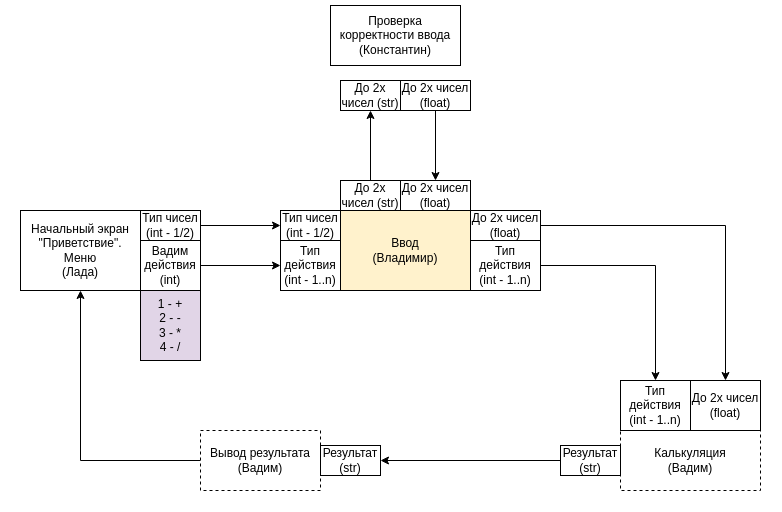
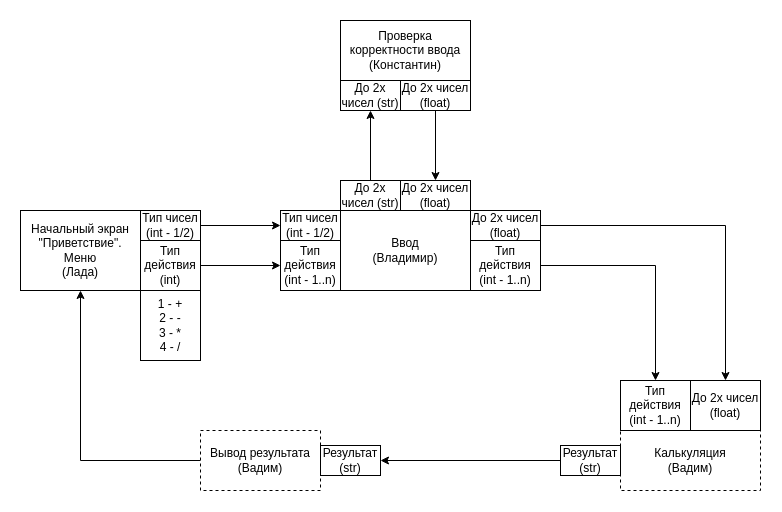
  <mxCell id="0" />
  <mxCell id="1" parent="0" />
  <mxCell id="2" value="" style="edgeStyle=orthogonalEdgeStyle;rounded=0;orthogonalLoop=1;jettySize=auto;html=1;exitX=1;exitY=0.5;exitDx=0;exitDy=0;entryX=0;entryY=0.5;entryDx=0;entryDy=0;" edge="1" parent="1" source="11" target="14"><mxGeometry relative="1" as="geometry"><mxPoint x="210" y="240" as="sourcePoint" /><mxPoint x="260" y="230" as="targetPoint" /></mxGeometry></mxCell>
  <mxCell id="3" value="Начальный экран&lt;br&gt;&quot;Приветствие&quot;.&lt;br&gt;Меню&lt;br&gt;(Лада)" style="rounded=0;whiteSpace=wrap;html=1;" vertex="1" parent="1"><mxGeometry x="20" y="210" width="120" height="80" as="geometry" /></mxCell>
- <mxCell id="4" value="Ввод&lt;br&gt;(Владимир)" style="rounded=0;whiteSpace=wrap;html=1;fillColor=#fff2cc;" vertex="1" parent="1"><mxGeometry x="340" y="210" width="130" height="80" as="geometry" /></mxCell>
+ <mxCell id="4" value="Ввод&lt;br&gt;(Владимир)" style="rounded=0;whiteSpace=wrap;html=1;" vertex="1" parent="1"><mxGeometry x="340" y="210" width="130" height="80" as="geometry" /></mxCell>
  <mxCell id="5" value="" style="edgeStyle=orthogonalEdgeStyle;rounded=0;orthogonalLoop=1;jettySize=auto;html=1;entryX=0.5;entryY=0;entryDx=0;entryDy=0;exitX=1;exitY=0.5;exitDx=0;exitDy=0;" edge="1" parent="1" source="22" target="25"><mxGeometry relative="1" as="geometry"><mxPoint x="590" y="250" as="sourcePoint" /></mxGeometry></mxCell>
- <mxCell id="6" value="Проверка корректности ввода&lt;br&gt;(Константин)" style="rounded=0;whiteSpace=wrap;html=1;" vertex="1" parent="1"><mxGeometry x="330" y="5" width="130" height="60" as="geometry" /></mxCell>
+ <mxCell id="6" value="Проверка корректности ввода&lt;br&gt;(Константин)" style="rounded=0;whiteSpace=wrap;html=1;" vertex="1" parent="1"><mxGeometry x="340" width="130" height="60" as="geometry" y="20" /></mxCell>
  <mxCell id="7" value="" style="edgeStyle=orthogonalEdgeStyle;rounded=0;orthogonalLoop=1;jettySize=auto;html=1;exitX=0;exitY=0.5;exitDx=0;exitDy=0;entryX=1;entryY=0.5;entryDx=0;entryDy=0;" edge="1" parent="1" source="27" target="28"><mxGeometry relative="1" as="geometry"><mxPoint x="420" y="460" as="sourcePoint" /><mxPoint x="380" y="460" as="targetPoint" /></mxGeometry></mxCell>
  <mxCell id="8" value="Калькуляция&lt;br&gt;(Вадим)" style="rounded=0;whiteSpace=wrap;html=1;dashed=1;" vertex="1" parent="1"><mxGeometry x="620" y="430" width="140" height="60" as="geometry" /></mxCell>
  <mxCell id="9" style="edgeStyle=orthogonalEdgeStyle;rounded=0;orthogonalLoop=1;jettySize=auto;html=1;entryX=0.5;entryY=1;entryDx=0;entryDy=0;" edge="1" parent="1" source="10" target="3"><mxGeometry relative="1" as="geometry" /></mxCell>
  <mxCell id="10" value="Вывод результата&lt;br&gt;(Вадим)" style="rounded=0;whiteSpace=wrap;html=1;dashed=1;" vertex="1" parent="1"><mxGeometry x="200" y="430" width="120" height="60" as="geometry" /></mxCell>
  <mxCell id="11" value="Тип чисел&lt;br&gt;(int - 1/2)" style="rounded=0;whiteSpace=wrap;html=1;" vertex="1" parent="1"><mxGeometry x="140" y="210" width="60" height="30" as="geometry" /></mxCell>
  <mxCell id="12" style="edgeStyle=orthogonalEdgeStyle;rounded=0;orthogonalLoop=1;jettySize=auto;html=1;entryX=0;entryY=0.5;entryDx=0;entryDy=0;" edge="1" parent="1" source="13" target="15"><mxGeometry relative="1" as="geometry" /></mxCell>
- <mxCell id="13" value="Вадим действия&lt;br&gt;(int)&lt;br&gt;" style="rounded=0;whiteSpace=wrap;html=1;" vertex="1" parent="1"><mxGeometry x="140" y="240" width="60" height="50" as="geometry" /></mxCell>
+ <mxCell id="13" value="Тип действия&lt;br&gt;(int)&lt;br&gt;" style="rounded=0;whiteSpace=wrap;html=1;" vertex="1" parent="1"><mxGeometry x="140" y="240" width="60" height="50" as="geometry" /></mxCell>
  <mxCell id="14" value="Тип чисел&lt;br&gt;(int - 1/2)" style="rounded=0;whiteSpace=wrap;html=1;" vertex="1" parent="1"><mxGeometry x="280" y="210" width="60" height="30" as="geometry" /></mxCell>
  <mxCell id="15" value="Тип действия&lt;br&gt;(int - 1..n)" style="rounded=0;whiteSpace=wrap;html=1;" vertex="1" parent="1"><mxGeometry x="280" y="240" width="60" height="50" as="geometry" /></mxCell>
  <mxCell id="16" style="edgeStyle=orthogonalEdgeStyle;rounded=0;orthogonalLoop=1;jettySize=auto;html=1;entryX=0.5;entryY=1;entryDx=0;entryDy=0;" edge="1" parent="1" source="17" target="18"><mxGeometry relative="1" as="geometry" /></mxCell>
  <mxCell id="17" value="До 2х чисел (str)" style="rounded=0;whiteSpace=wrap;html=1;" vertex="1" parent="1"><mxGeometry x="340" y="180" width="60" height="30" as="geometry" /></mxCell>
  <mxCell id="18" value="До 2х чисел (str)" style="rounded=0;whiteSpace=wrap;html=1;" vertex="1" parent="1"><mxGeometry x="340" y="80" width="60" height="30" as="geometry" /></mxCell>
  <mxCell id="19" value="До 2х чисел (float)" style="rounded=0;whiteSpace=wrap;html=1;" vertex="1" parent="1"><mxGeometry x="400" y="180" width="70" height="30" as="geometry" /></mxCell>
  <mxCell id="20" style="edgeStyle=orthogonalEdgeStyle;rounded=0;orthogonalLoop=1;jettySize=auto;html=1;entryX=0.5;entryY=0;entryDx=0;entryDy=0;" edge="1" parent="1" source="21" target="19"><mxGeometry relative="1" as="geometry" /></mxCell>
  <mxCell id="21" value="До 2х чисел (float)" style="rounded=0;whiteSpace=wrap;html=1;" vertex="1" parent="1"><mxGeometry x="400" y="80" width="70" height="30" as="geometry" /></mxCell>
  <mxCell id="22" value="Тип действия&lt;br&gt;(int - 1..n)" style="rounded=0;whiteSpace=wrap;html=1;" vertex="1" parent="1"><mxGeometry x="470" y="240" width="70" height="50" as="geometry" /></mxCell>
  <mxCell id="23" style="edgeStyle=orthogonalEdgeStyle;rounded=0;orthogonalLoop=1;jettySize=auto;html=1;entryX=0.5;entryY=0;entryDx=0;entryDy=0;" edge="1" parent="1" source="24" target="26"><mxGeometry relative="1" as="geometry" /></mxCell>
  <mxCell id="24" value="До 2х чисел (float)" style="rounded=0;whiteSpace=wrap;html=1;" vertex="1" parent="1"><mxGeometry x="470" y="210" width="70" height="30" as="geometry" /></mxCell>
  <mxCell id="25" value="Тип действия&lt;br&gt;(int - 1..n)" style="rounded=0;whiteSpace=wrap;html=1;" vertex="1" parent="1"><mxGeometry x="620" y="380" width="70" height="50" as="geometry" /></mxCell>
  <mxCell id="26" value="До 2х чисел (float)" style="rounded=0;whiteSpace=wrap;html=1;" vertex="1" parent="1"><mxGeometry x="690" y="380" width="70" height="50" as="geometry" /></mxCell>
  <mxCell id="27" value="Результат (str)" style="rounded=0;whiteSpace=wrap;html=1;" vertex="1" parent="1"><mxGeometry x="560" y="445" width="60" height="30" as="geometry" /></mxCell>
  <mxCell id="28" value="Результат (str)" style="rounded=0;whiteSpace=wrap;html=1;" vertex="1" parent="1"><mxGeometry x="320" y="445" width="60" height="30" as="geometry" /></mxCell>
- <mxCell id="29" value="&lt;div&gt;1 - +&lt;/div&gt;&lt;div&gt;&lt;span style=&quot;background-color: initial;&quot;&gt;2 - -&lt;/span&gt;&lt;/div&gt;&lt;div&gt;3 - *&lt;/div&gt;&lt;div&gt;4 - /&lt;/div&gt;" style="rounded=0;whiteSpace=wrap;html=1;fillColor=#e1d5e7;" vertex="1" parent="1"><mxGeometry x="140" y="290" width="60" height="70" as="geometry" /></mxCell>
+ <mxCell id="29" value="&lt;div&gt;1 - +&lt;/div&gt;&lt;div&gt;&lt;span style=&quot;background-color: initial;&quot;&gt;2 - -&lt;/span&gt;&lt;/div&gt;&lt;div&gt;3 - *&lt;/div&gt;&lt;div&gt;4 - /&lt;/div&gt;" style="rounded=0;whiteSpace=wrap;html=1;" vertex="1" parent="1"><mxGeometry x="140" y="290" width="60" height="70" as="geometry" /></mxCell>
